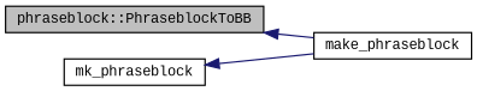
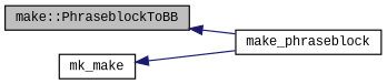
  digraph {
    fontname="Liberation Mono"
    rankdir=LR
    node [color=black fillcolor=white fontname="Liberation Mono" fontsize=10 shape=record style=filled]
    edge [color=midnightblue dir=back fontname="Liberation Mono" fontsize=10 labelfontname=Helvetica labelfontsize=10 style=solid]
-   n1 [fillcolor=grey75 fontcolor=black height=0.2 label="phraseblock::PhraseblockToBB" width=0.4]
+   n1 [fillcolor=grey75 fontcolor=black height=0.2 label="make::PhraseblockToBB" width=0.4]
    n2 [height=0.2 label=make_phraseblock width=0.4]
-   n3 [height=0.2 label=mk_phraseblock width=0.4]
+   n3 [height=0.2 label=mk_make width=0.4]
    n1 -> n2
    n3 -> n2
  }
